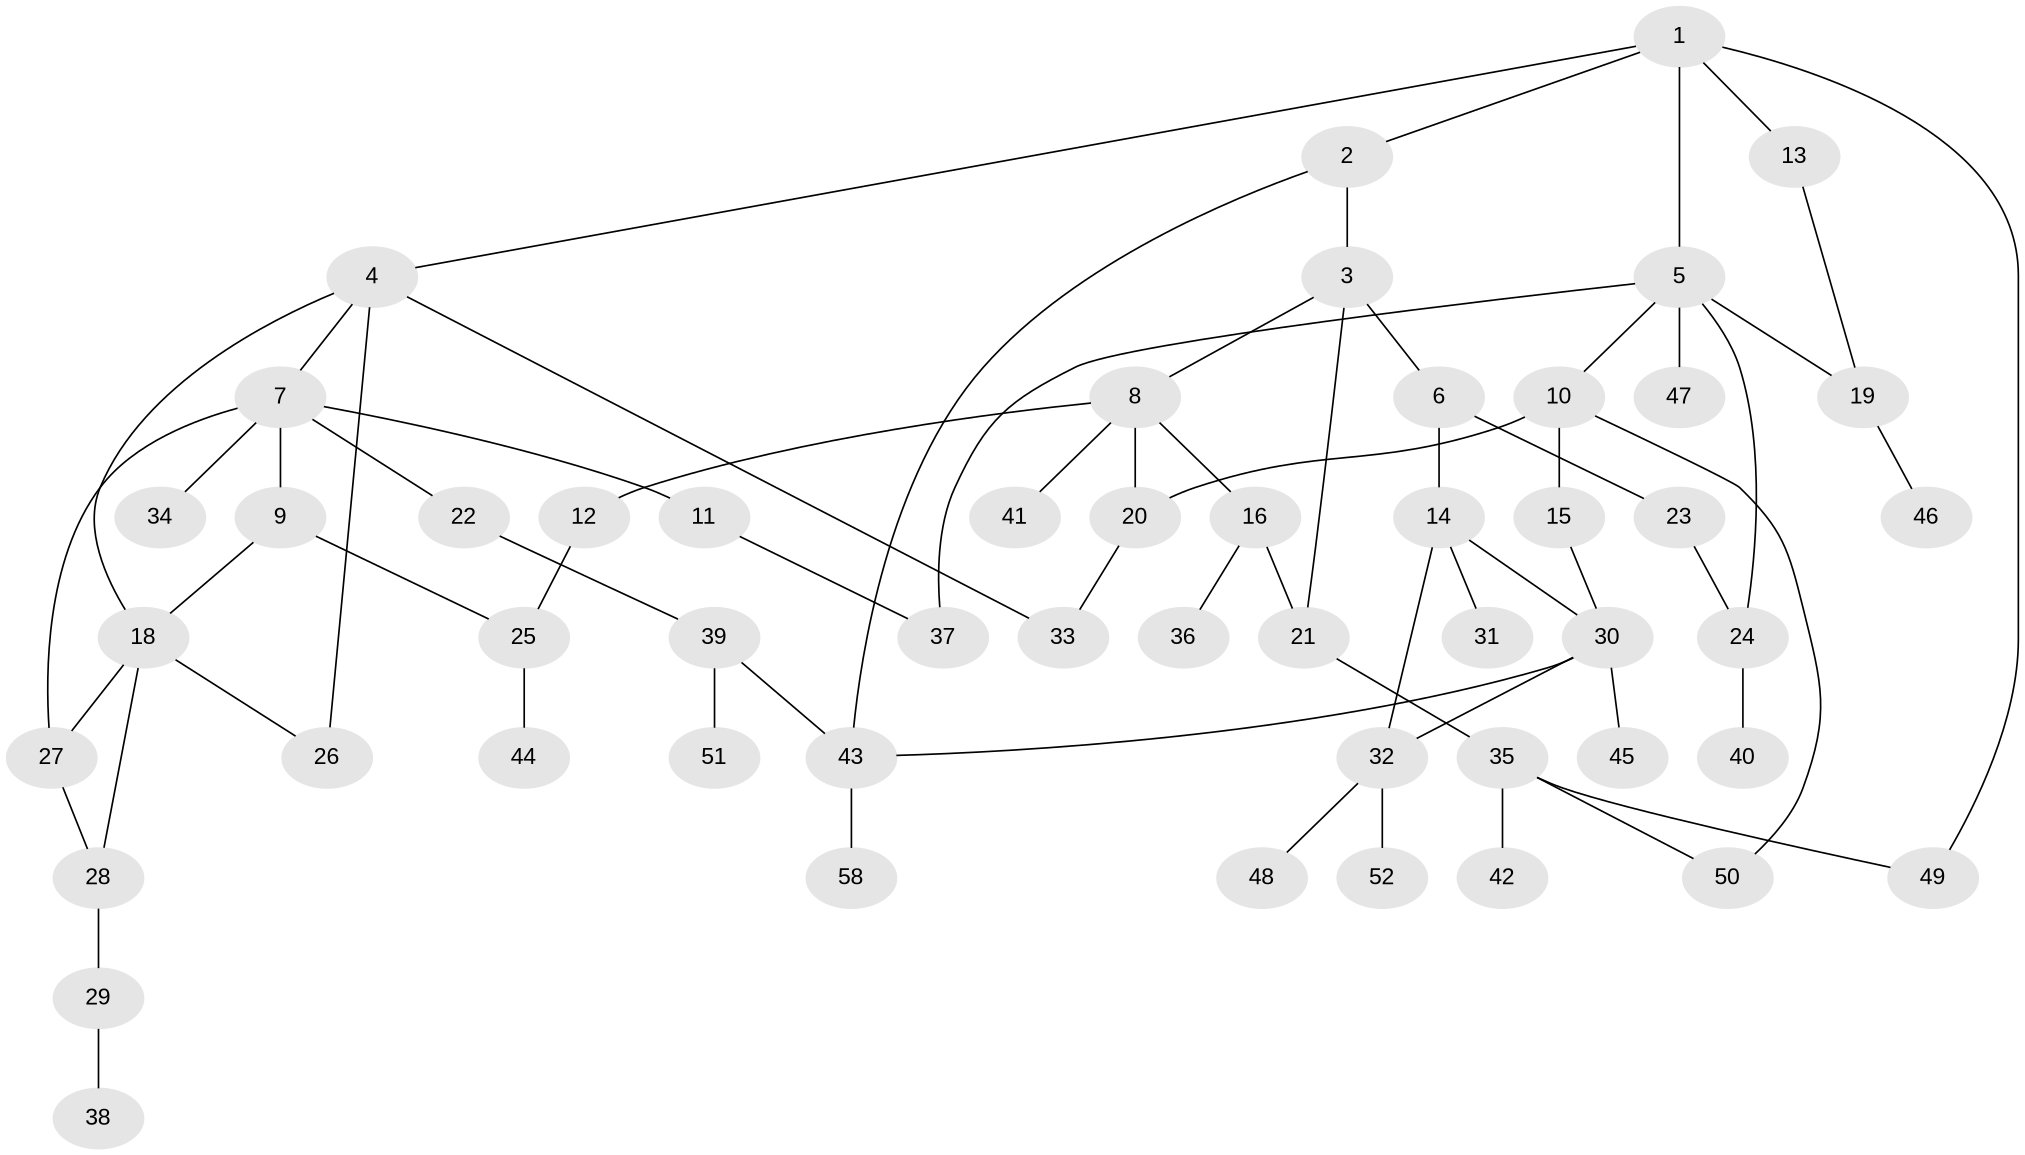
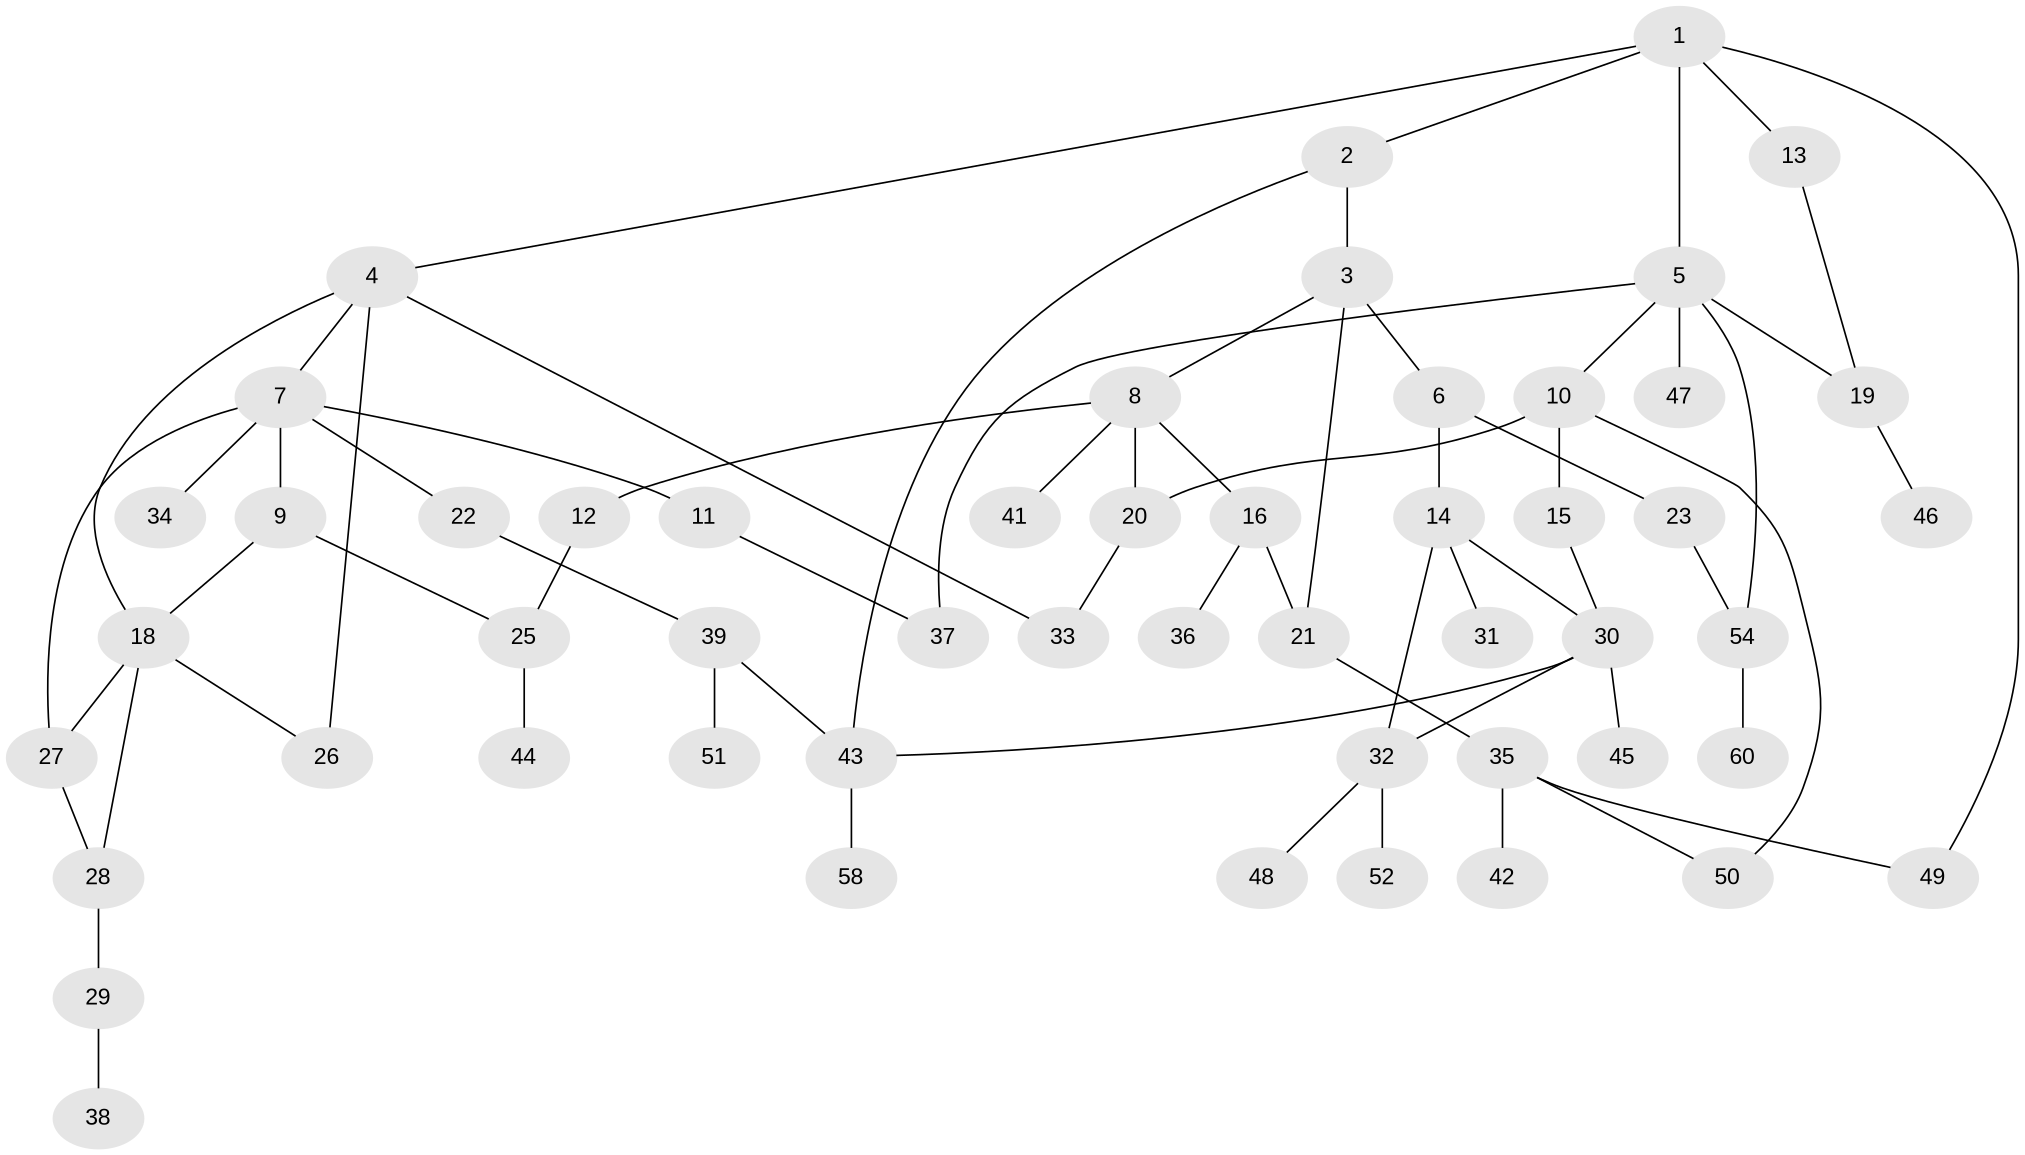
  graph {
    fontname="Liberation Sans"
    node [color=gray90 fontname="Liberation Sans" style=filled]
    edge [fontname="Liberation Sans"]
    1
    2
    4
    5
    13
    49
    3
    43
    7
    18
    26
    33
    10
    19
-   24
+   24 [label=54]
    37
    47
    6
    8
    21
    n21 [label=58]
    14
    23
    12
    16
    20
    41
    35
    9
    11
    22
    27
    34
    28
    15
    50
    46
-   40
+   40 [label=60]
    30
    31
    32
    25
    39
    36
    44
    45
    48
    52
    29
    42
    51
    38
    1 -- 2
    1 -- 4
    1 -- 5
    1 -- 13
    1 -- 49
    2 -- 3
    2 -- 43
    4 -- 7
    4 -- 18
    4 -- 26
    4 -- 33
    5 -- 10
    5 -- 19
    5 -- 24
    5 -- 37
    5 -- 47
    13 -- 19
    3 -- 6
    3 -- 8
    3 -- 21
    43 -- n21
    7 -- 9
    7 -- 11
    7 -- 22
    7 -- 27
    7 -- 34
    18 -- 26
    18 -- 27
    18 -- 28
    10 -- 20
    10 -- 15
    10 -- 50
    19 -- 46
    24 -- 40
    6 -- 14
    6 -- 23
    8 -- 12
    8 -- 16
    8 -- 20
    8 -- 41
    21 -- 35
    14 -- 30
    14 -- 31
    14 -- 32
    23 -- 24
    12 -- 25
    16 -- 21
    16 -- 36
    20 -- 33
    35 -- 49
    35 -- 50
    35 -- 42
    9 -- 18
    9 -- 25
    11 -- 37
    22 -- 39
    27 -- 28
    28 -- 29
    15 -- 30
    30 -- 43
    30 -- 32
    30 -- 45
    32 -- 48
    32 -- 52
    25 -- 44
    39 -- 43
    39 -- 51
    29 -- 38
  }
